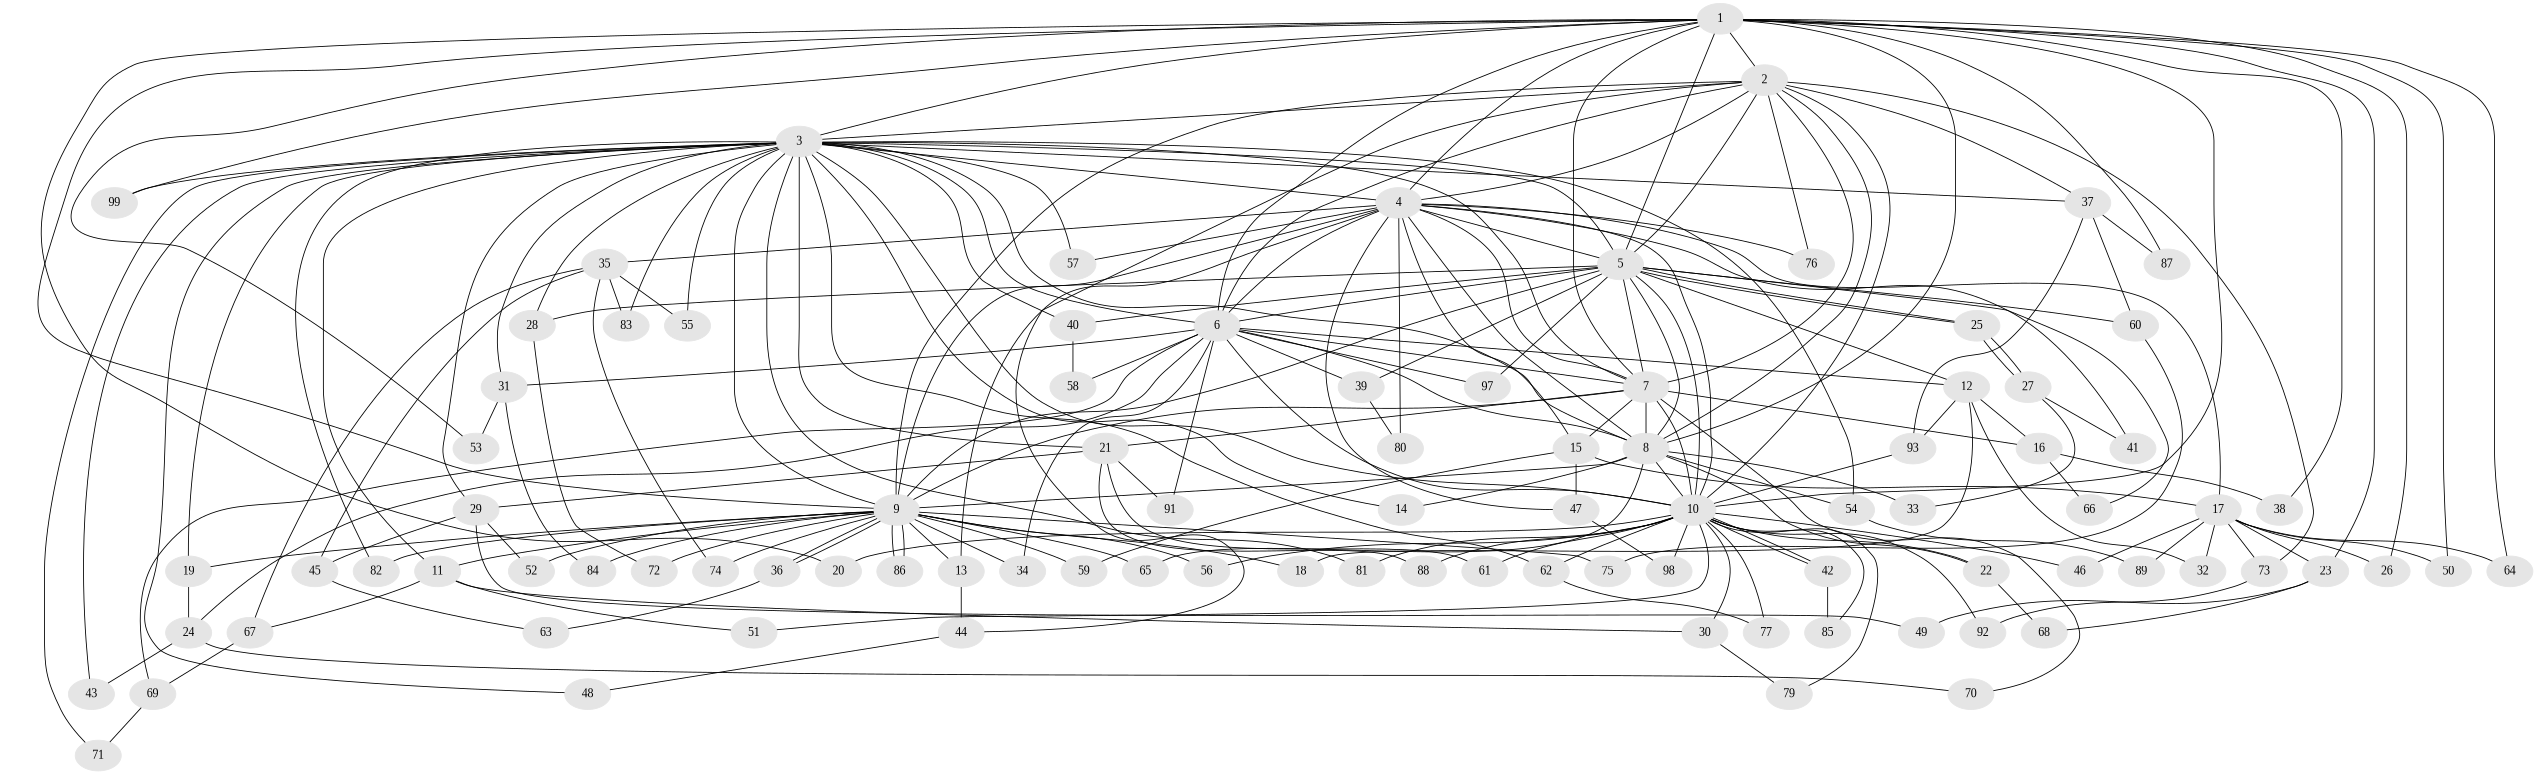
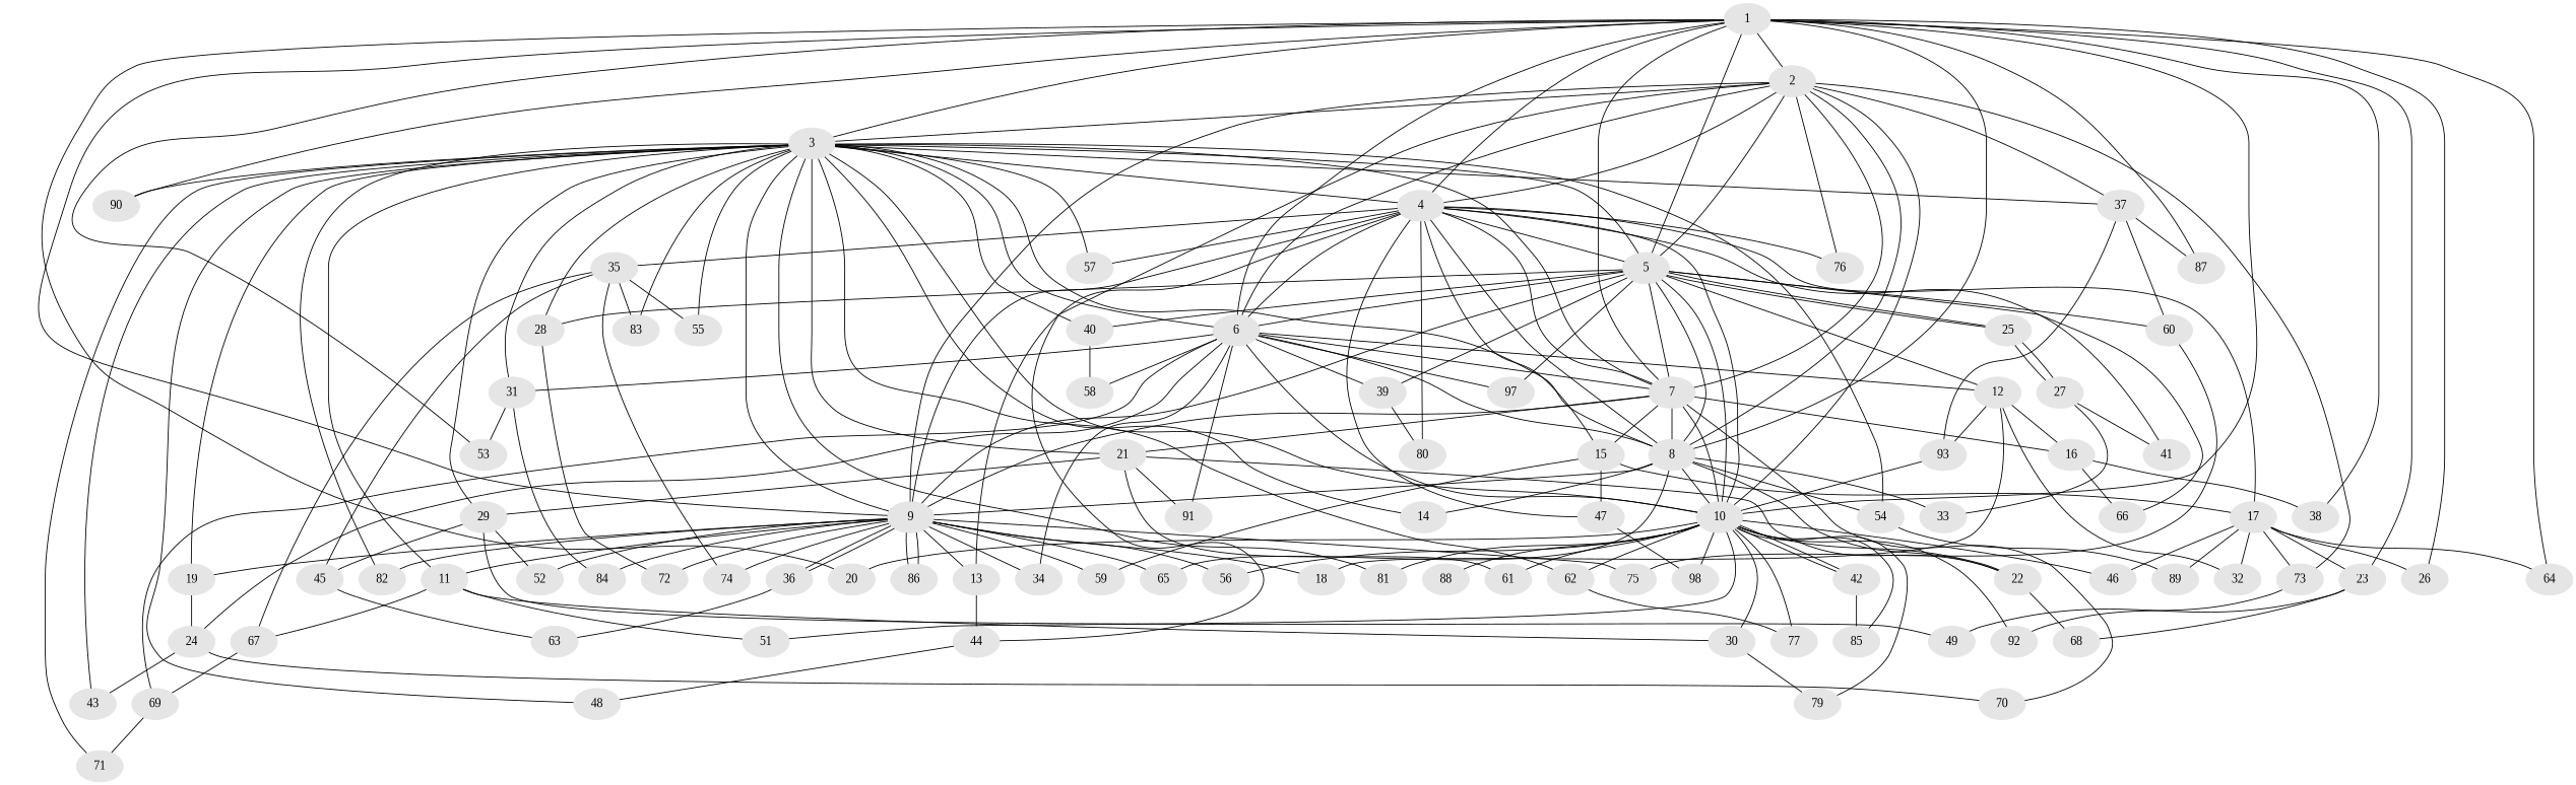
  graph {
    fontname="Liberation Serif"
    node [color=gray90 fontname="Liberation Serif" style=filled]
    edge [fontname="Liberation Serif"]
    1
    2
    3
    4
    5
    6
    7
    8
    9
    10
    20
    23
    26
    38
-   50
    53
    64
    87
-   90 [label=99]
+   90
    37
    44
    73
    76
    11
    14
    19
    21
    28
    29
    31
    40
    43
    48
    54
    55
    57
    62
    71
    81
    82
    83
    35
    13
    15
    17
    41
    47
    80
    12
    25
    39
    60
    66
    n54 [label=97]
    24
    34
    58
    69
    91
    16
    70
    22
    33
    65
    18
    36
    52
    56
    59
    72
    74
    75
    84
    86
    30
    42
    46
    51
    61
    77
    79
    85
    88
    92
    n85 [label=98]
    68
    49
    67
    45
    93
    89
    32
    27
    63
    1 -- 2
    1 -- 3
    1 -- 4
    1 -- 5
    1 -- 6
    1 -- 7
    1 -- 8
    1 -- 9
    1 -- 10
    1 -- 20
    1 -- 23
    1 -- 26
    1 -- 38
-   1 -- 50
    1 -- 53
    1 -- 64
    1 -- 87
    1 -- 90
    2 -- 3
    2 -- 4
    2 -- 5
    2 -- 6
    2 -- 7
    2 -- 8
    2 -- 9
    2 -- 10
    2 -- 37
    2 -- 44
    2 -- 73
    2 -- 76
    3 -- 4
    3 -- 5
    3 -- 6
    3 -- 7
    3 -- 8
    3 -- 9
    3 -- 10
    3 -- 90
    3 -- 37
    3 -- 11
    3 -- 14
    3 -- 19
    3 -- 21
    3 -- 28
    3 -- 29
    3 -- 31
    3 -- 40
    3 -- 43
    3 -- 48
    3 -- 54
    3 -- 55
    3 -- 57
    3 -- 62
    3 -- 71
    3 -- 81
    3 -- 82
    3 -- 83
    4 -- 5
    4 -- 6
    4 -- 7
    4 -- 8
    4 -- 9
    4 -- 10
    4 -- 76
    4 -- 57
    4 -- 35
    4 -- 13
    4 -- 15
    4 -- 17
    4 -- 41
    4 -- 47
    4 -- 80
    5 -- 6
    5 -- 7
    5 -- 8
    5 -- 9
    5 -- 10
    5 -- 28
    5 -- 40
    5 -- 12
    5 -- 25
    5 -- 25
    5 -- 39
    5 -- 60
    5 -- 66
    5 -- n54
    6 -- 7
    6 -- 8
    6 -- 10
    6 -- 31
    6 -- 12
    6 -- 39
    6 -- n54
    6 -- 24
    6 -- 34
    6 -- 58
    6 -- 69
    6 -- 91
    7 -- 8
    7 -- 9
    7 -- 10
    7 -- 21
    7 -- 15
    7 -- 16
    7 -- 70
    8 -- 9
    8 -- 10
    8 -- 14
    8 -- 54
    8 -- 22
    8 -- 33
    8 -- 65
    9 -- 11
    9 -- 19
    9 -- 82
    9 -- 13
    9 -- 34
    9 -- 65
    9 -- 18
    9 -- 36
    9 -- 36
    9 -- 52
    9 -- 56
    9 -- 59
    9 -- 72
    9 -- 74
    9 -- 75
    9 -- 84
    9 -- 86
    9 -- 86
    10 -- 20
    10 -- 62
    10 -- 81
    10 -- 22
    10 -- 56
    10 -- 30
    10 -- 42
    10 -- 42
    10 -- 46
    10 -- 51
    10 -- 61
    10 -- 77
    10 -- 79
    10 -- 85
    10 -- 88
    10 -- 92
    10 -- n85
    23 -- 68
    23 -- 49
    37 -- 87
    37 -- 60
    37 -- 93
    44 -- 48
    73 -- 92
    11 -- 30
    11 -- 51
    11 -- 67
    19 -- 24
    21 -- 29
    21 -- 91
    21 -- 61
-   21 -- 88
+   21 -- 22
    28 -- 72
    29 -- 52
    29 -- 49
    29 -- 45
    31 -- 53
    31 -- 84
    40 -- 58
    54 -- 89
    62 -- 77
    35 -- 55
    35 -- 83
    35 -- 74
    35 -- 67
    35 -- 45
    13 -- 44
    15 -- 17
    15 -- 47
    15 -- 59
    17 -- 23
    17 -- 26
-   17 -- 50
    17 -- 64
    17 -- 73
    17 -- 46
    17 -- 89
    17 -- 32
    47 -- n85
    12 -- 16
    12 -- 18
    12 -- 93
    12 -- 32
    25 -- 27
    25 -- 27
    39 -- 80
    60 -- 75
    24 -- 43
    24 -- 70
    69 -- 71
    16 -- 38
    16 -- 66
    22 -- 68
    36 -- 63
    30 -- 79
    42 -- 85
    67 -- 69
    45 -- 63
    93 -- 10
    27 -- 41
    27 -- 33
  }
